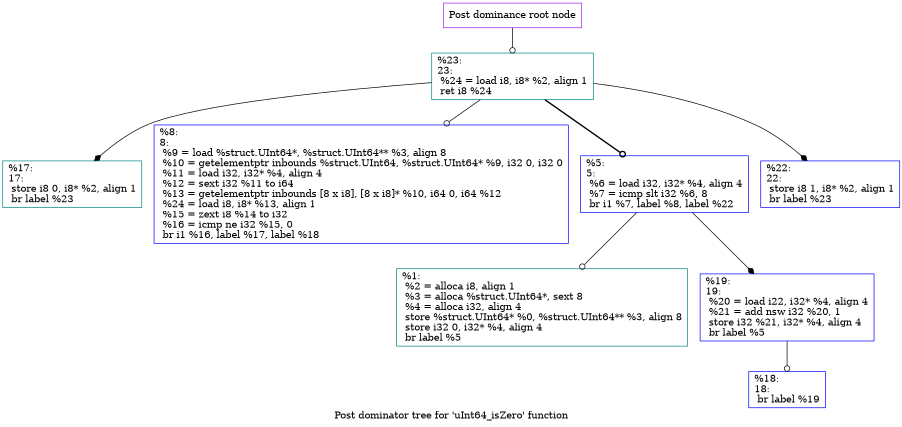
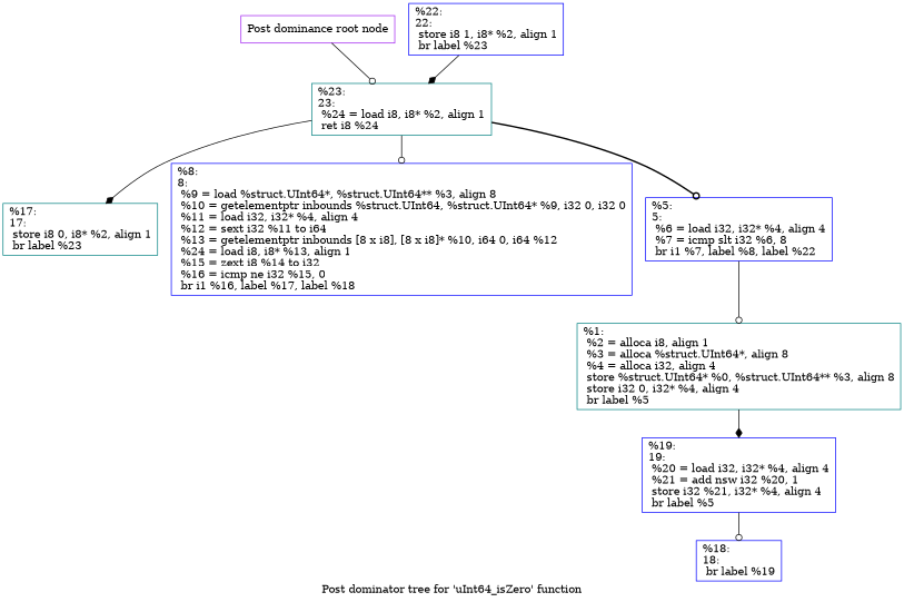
  digraph {
    label="Post dominator tree for 'uInt64_isZero' function"
    node [color=blue shape=record]
    edge [arrowhead=odot style=solid]
    n1 [color=purple label="{Post dominance root node}"]
    n2 [color=teal label="{%23:\l23:                                               \l  %24 = load i8, i8* %2, align 1\l  ret i8 %24\l}"]
    n3 [color=teal label="{%17:\l17:                                               \l  store i8 0, i8* %2, align 1\l  br label %23\l}"]
    n4 [label="{%8:\l8:                                                \l  %9 = load %struct.UInt64*, %struct.UInt64** %3, align 8\l  %10 = getelementptr inbounds %struct.UInt64, %struct.UInt64* %9, i32 0, i32 0\l  %11 = load i32, i32* %4, align 4\l  %12 = sext i32 %11 to i64\l  %13 = getelementptr inbounds [8 x i8], [8 x i8]* %10, i64 0, i64 %12\l  %24 = load i8, i8* %13, align 1\l  %15 = zext i8 %14 to i32\l  %16 = icmp ne i32 %15, 0\l  br i1 %16, label %17, label %18\l}"]
    n5 [label="{%5:\l5:                                                \l  %6 = load i32, i32* %4, align 4\l  %7 = icmp slt i32 %6, 8\l  br i1 %7, label %8, label %22\l}"]
    n6 [label="{%22:\l22:                                               \l  store i8 1, i8* %2, align 1\l  br label %23\l}"]
-   n7 [color=teal label="{%1:\l  %2 = alloca i8, align 1\l  %3 = alloca %struct.UInt64*, sext 8\l  %4 = alloca i32, align 4\l  store %struct.UInt64* %0, %struct.UInt64** %3, align 8\l  store i32 0, i32* %4, align 4\l  br label %5\l}"]
-   n8 [label="{%19:\l19:                                               \l  %20 = load i22, i32* %4, align 4\l  %21 = add nsw i32 %20, 1\l  store i32 %21, i32* %4, align 4\l  br label %5\l}"]
+   n7 [color=teal label="{%1:\l  %2 = alloca i8, align 1\l  %3 = alloca %struct.UInt64*, align 8\l  %4 = alloca i32, align 4\l  store %struct.UInt64* %0, %struct.UInt64** %3, align 8\l  store i32 0, i32* %4, align 4\l  br label %5\l}"]
+   n8 [label="{%19:\l19:                                               \l  %20 = load i32, i32* %4, align 4\l  %21 = add nsw i32 %20, 1\l  store i32 %21, i32* %4, align 4\l  br label %5\l}"]
    n9 [label="{%18:\l18:                                               \l  br label %19\l}"]
    n1 -> n2
    n2 -> n3 [arrowhead=diamond]
    n2 -> n4
    n2 -> n5 [style=bold]
-   n2 -> n6 [arrowhead=diamond]
+   n6 -> n2 [arrowhead=diamond]
    n5 -> n7
-   n5 -> n8 [arrowhead=diamond]
+   n7 -> n8 [arrowhead=diamond]
    n8 -> n9
  }
